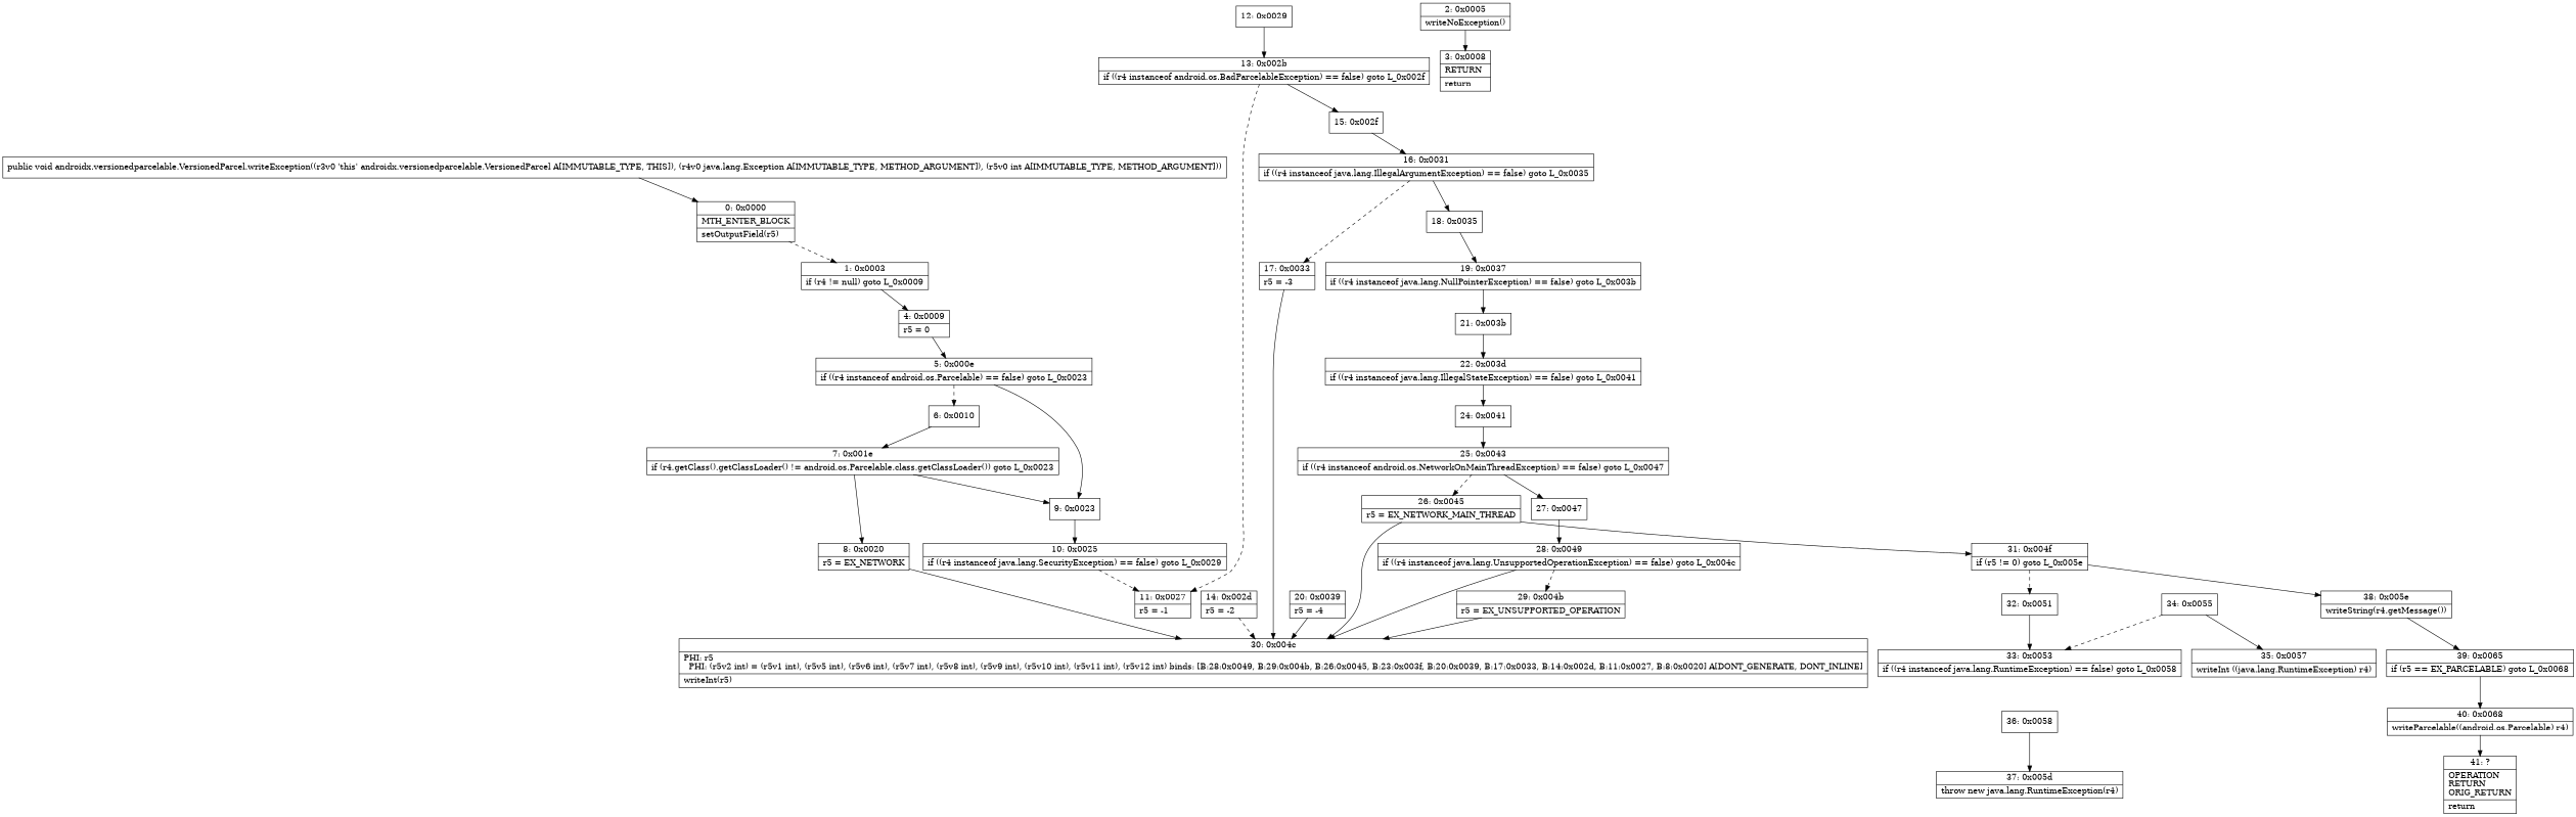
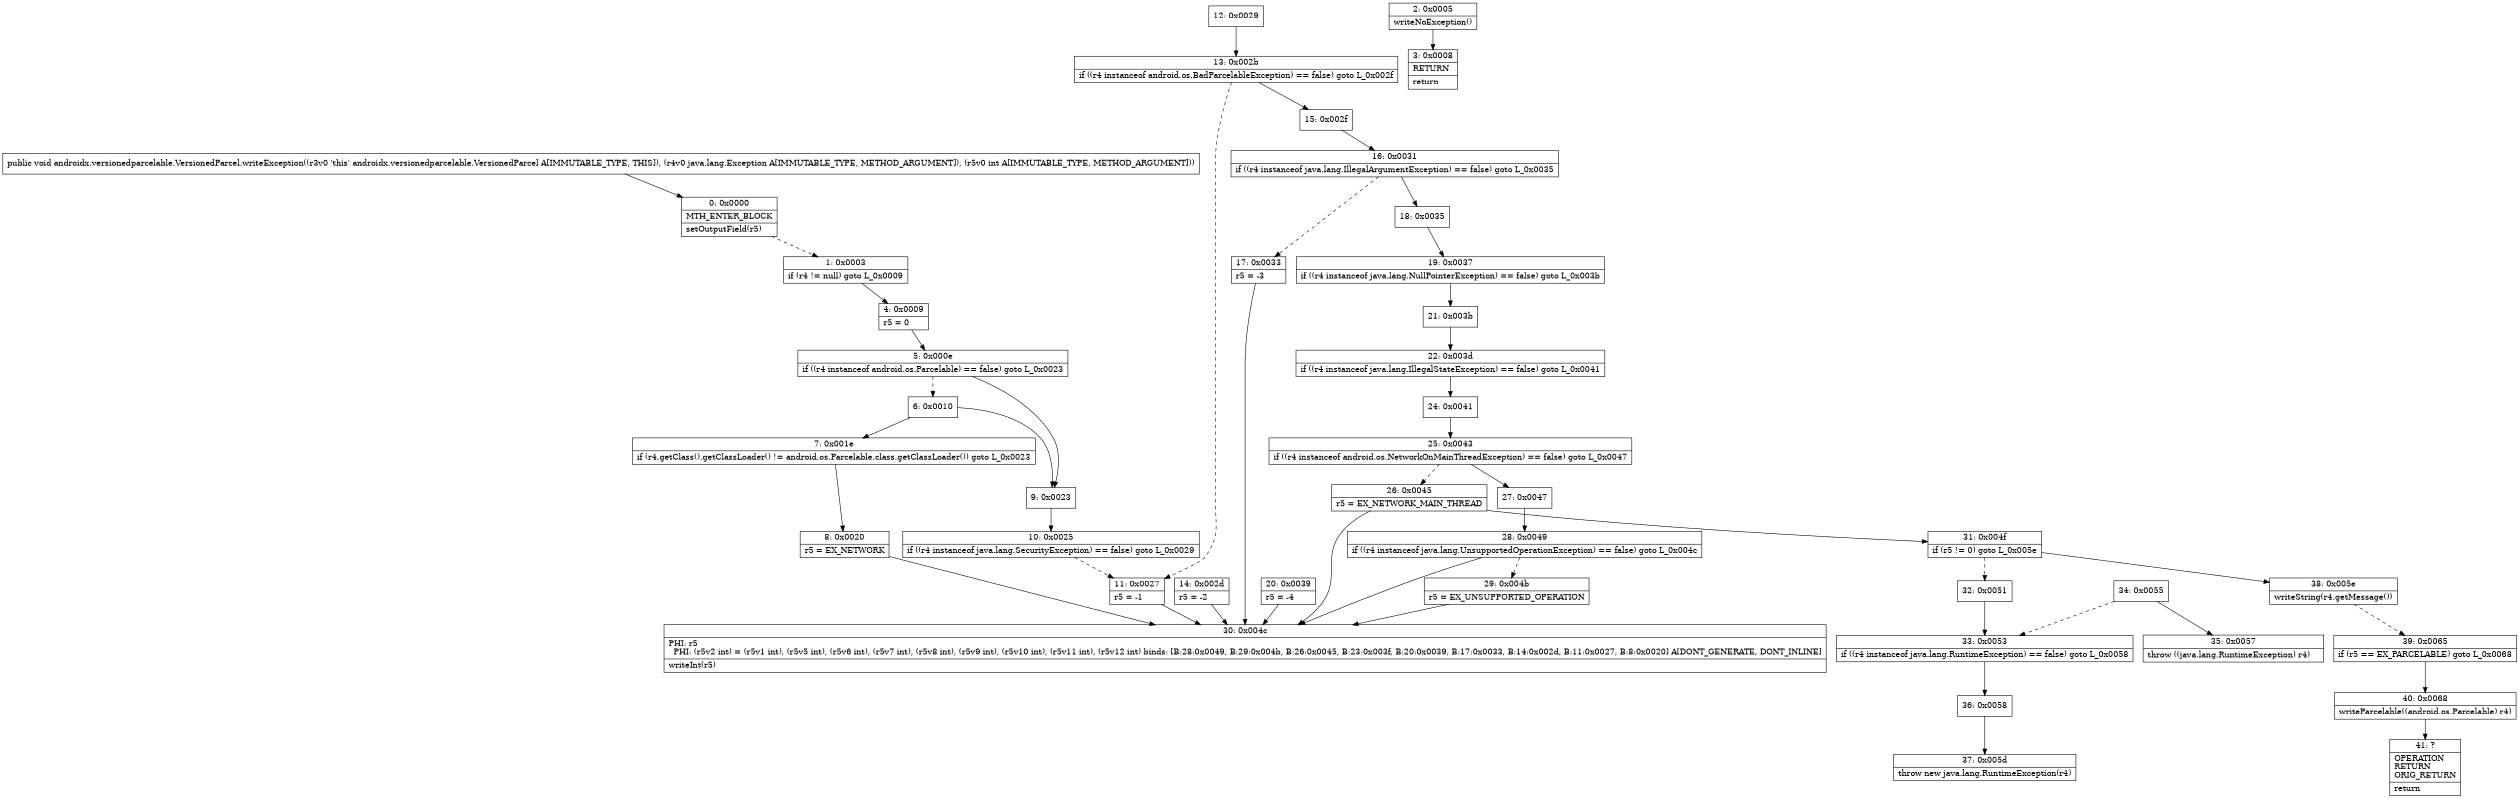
  digraph {
    node [shape=record]
    n1 [label="{0\:\ 0x0000|MTH_ENTER_BLOCK\l|setOutputField(r5)\l}"]
    n2 [label="{1\:\ 0x0003|if (r4 != null) goto L_0x0009\l}"]
    n3 [label="{4\:\ 0x0009|r5 = 0\l}"]
    n4 [label="{2\:\ 0x0005|writeNoException()\l}"]
    n5 [label="{3\:\ 0x0008|RETURN\l|return\l}"]
    n6 [label="{5\:\ 0x000e|if ((r4 instanceof android.os.Parcelable) == false) goto L_0x0023\l}"]
    n7 [label="{6\:\ 0x0010}"]
    n8 [label="{9\:\ 0x0023}"]
    n9 [label="{7\:\ 0x001e|if (r4.getClass().getClassLoader() != android.os.Parcelable.class.getClassLoader()) goto L_0x0023\l}"]
    n10 [label="{10\:\ 0x0025|if ((r4 instanceof java.lang.SecurityException) == false) goto L_0x0029\l}"]
    n11 [label="{8\:\ 0x0020|r5 = EX_NETWORK\l}"]
    n12 [label="{30\:\ 0x004c|PHI: r5 \l  PHI: (r5v2 int) = (r5v1 int), (r5v5 int), (r5v6 int), (r5v7 int), (r5v8 int), (r5v9 int), (r5v10 int), (r5v11 int), (r5v12 int) binds: [B:28:0x0049, B:29:0x004b, B:26:0x0045, B:23:0x003f, B:20:0x0039, B:17:0x0033, B:14:0x002d, B:11:0x0027, B:8:0x0020] A[DONT_GENERATE, DONT_INLINE]\l|writeInt(r5)\l}"]
    n13 [label="{11\:\ 0x0027|r5 = \-1\l}"]
    n14 [label="{12\:\ 0x0029}"]
    n15 [label="{13\:\ 0x002b|if ((r4 instanceof android.os.BadParcelableException) == false) goto L_0x002f\l}"]
    n16 [label="{15\:\ 0x002f}"]
    n17 [label="{14\:\ 0x002d|r5 = \-2\l}"]
    n18 [label="{16\:\ 0x0031|if ((r4 instanceof java.lang.IllegalArgumentException) == false) goto L_0x0035\l}"]
    n19 [label="{17\:\ 0x0033|r5 = \-3\l}"]
    n20 [label="{18\:\ 0x0035}"]
    n21 [label="{19\:\ 0x0037|if ((r4 instanceof java.lang.NullPointerException) == false) goto L_0x003b\l}"]
    n22 [label="{21\:\ 0x003b}"]
    n23 [label="{20\:\ 0x0039|r5 = \-4\l}"]
    n24 [label="{22\:\ 0x003d|if ((r4 instanceof java.lang.IllegalStateException) == false) goto L_0x0041\l}"]
    n25 [label="{24\:\ 0x0041}"]
    n26 [label="{25\:\ 0x0043|if ((r4 instanceof android.os.NetworkOnMainThreadException) == false) goto L_0x0047\l}"]
    n27 [label="{26\:\ 0x0045|r5 = EX_NETWORK_MAIN_THREAD\l}"]
    n28 [label="{27\:\ 0x0047}"]
    n29 [label="{31\:\ 0x004f|if (r5 != 0) goto L_0x005e\l}"]
    n30 [label="{28\:\ 0x0049|if ((r4 instanceof java.lang.UnsupportedOperationException) == false) goto L_0x004c\l}"]
    n31 [label="{29\:\ 0x004b|r5 = EX_UNSUPPORTED_OPERATION\l}"]
    n32 [label="{32\:\ 0x0051}"]
    n33 [label="{38\:\ 0x005e|writeString(r4.getMessage())\l}"]
    n34 [label="{33\:\ 0x0053|if ((r4 instanceof java.lang.RuntimeException) == false) goto L_0x0058\l}"]
    n35 [label="{39\:\ 0x0065|if (r5 == EX_PARCELABLE) goto L_0x0068\l}"]
    n36 [label="{36\:\ 0x0058}"]
    n37 [label="{34\:\ 0x0055}"]
-   n38 [label="{35\:\ 0x0057|writeInt ((java.lang.RuntimeException) r4)\l}"]
+   n38 [label="{35\:\ 0x0057|throw ((java.lang.RuntimeException) r4)\l}"]
    n39 [label="{37\:\ 0x005d|throw new java.lang.RuntimeException(r4)\l}"]
    n40 [label="{40\:\ 0x0068|writeParcelable((android.os.Parcelable) r4)\l}"]
    n41 [label="{41\:\ ?|OPERATION\lRETURN\lORIG_RETURN\l|return\l}"]
    n42 [label="{public void androidx.versionedparcelable.VersionedParcel.writeException((r3v0 'this' androidx.versionedparcelable.VersionedParcel A[IMMUTABLE_TYPE, THIS]), (r4v0 java.lang.Exception A[IMMUTABLE_TYPE, METHOD_ARGUMENT]), (r5v0 int A[IMMUTABLE_TYPE, METHOD_ARGUMENT])) }"]
    n1 -> n2 [style=dashed]
    n2 -> n3
    n3 -> n6
    n4 -> n5
    n6 -> n7 [style=dashed]
    n6 -> n8
    n7 -> n9
    n8 -> n10
-   n9 -> n8
+   n7 -> n8
    n9 -> n11 [style=solid]
    n10 -> n13 [style=dashed]
    n11 -> n12
+   n13 -> n12
    n14 -> n15
    n15 -> n13 [style=dashed]
    n15 -> n16
    n16 -> n18
-   n17 -> n12 [style=dashed]
+   n17 -> n12
    n18 -> n19 [style=dashed]
    n18 -> n20
    n19 -> n12
    n20 -> n21
    n21 -> n22
    n22 -> n24
    n23 -> n12
    n24 -> n25
    n25 -> n26
    n26 -> n27 [style=dashed]
    n26 -> n28
    n27 -> n12
    n27 -> n29
    n28 -> n30
    n29 -> n32 [style=dashed]
    n29 -> n33
    n30 -> n12
    n30 -> n31 [style=dashed]
    n31 -> n12
    n32 -> n34
-   n33 -> n35
+   n33 -> n35 [style=dashed]
+   n34 -> n36
    n35 -> n40
    n36 -> n39
    n37 -> n34 [style=dashed]
    n37 -> n38
    n40 -> n41
    n42 -> n1
  }
